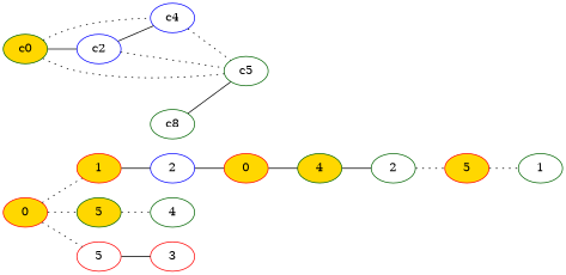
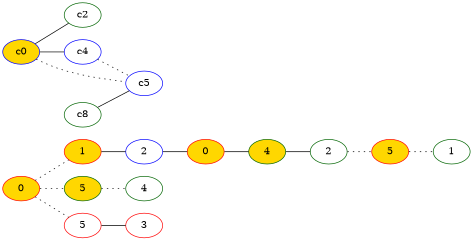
  graph {
    rankdir=LR
    node [color=darkgreen fillcolor=white style=filled]
    n1 [color=red fillcolor=gold label=0]
    n2 [color=red fillcolor=gold label=1]
    n3 [fillcolor=gold label=5]
    n4 [color=red label=5]
    n5 [color=blue label=2]
    n6 [label=4]
    n7 [color=red label=3]
    n8 [color=red fillcolor=gold label=0]
    n9 [fillcolor=gold label=4]
    n10 [label=2]
    n11 [color=red fillcolor=gold label=5]
    n12 [label=1]
-   c0 [fillcolor=gold]
-   c2 [color=blue]
+   c0 [color=blue fillcolor=gold]
+   c2
    c4 [color=blue]
-   c5
+   c5 [color=blue]
    n17 [label=c8]
    n1 -- n2 [style=dotted]
    n1 -- n3 [style=dotted]
    n1 -- n4 [style=dotted]
    n2 -- n5
    n3 -- n6 [style=dotted]
    n4 -- n7
    n5 -- n8
    n8 -- n9
    n9 -- n10
    n10 -- n11 [style=dotted]
    n11 -- n12 [style=dotted]
    c0 -- c2
-   c0 -- c4 [style=dotted]
+   c0 -- c4
    c0 -- c5 [style=dotted]
-   c2 -- c4
-   c2 -- c5 [style=dotted]
    c4 -- c5 [style=dotted]
    n17 -- c5
  }
